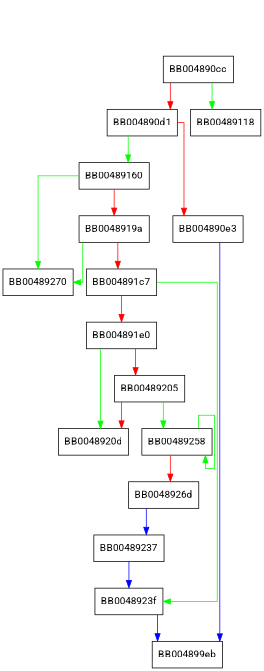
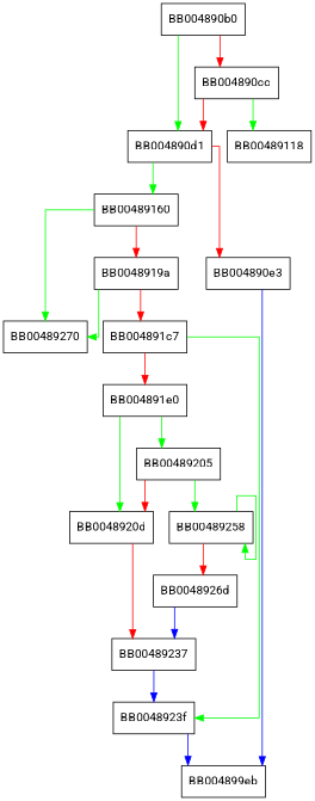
  digraph {
    fontname=Roboto
    splines=ortho
    node [fontname=Roboto shape=box]
    edge [color=red fontname=Roboto]
+   BB004890b0
    BB004890d1
    BB004890cc
    BB00489160
    BB004890e3
    BB00489118
    BB00489270
    BB0048919a
    n9 [label=BB004899eb]
    BB004891c7
    BB0048923f
    BB004891e0
    BB0048920d
    BB00489205
    BB00489237
    BB00489258
    BB0048926d
+   BB004890b0 -> BB004890d1 [color=green]
+   BB004890b0 -> BB004890cc
    BB004890d1 -> BB00489160 [color=green]
    BB004890d1 -> BB004890e3
    BB004890cc -> BB004890d1
    BB004890cc -> BB00489118 [color=green]
    BB00489160 -> BB00489270 [color=green]
    BB00489160 -> BB0048919a
    BB004890e3 -> n9 [color=blue]
    BB0048919a -> BB00489270 [color=green]
    BB0048919a -> BB004891c7
    BB004891c7 -> BB0048923f [color=green]
    BB004891c7 -> BB004891e0
    BB0048923f -> n9 [color=blue]
    BB004891e0 -> BB0048920d [color=green]
-   BB004891e0 -> BB00489205
+   BB004891e0 -> BB00489205 [color=green]
+   BB0048920d -> BB00489237
    BB00489205 -> BB0048920d
    BB00489205 -> BB00489258 [color=green]
    BB00489237 -> BB0048923f [color=blue]
    BB00489258 -> BB00489258 [color=green]
    BB00489258 -> BB0048926d
    BB0048926d -> BB00489237 [color=blue]
  }
